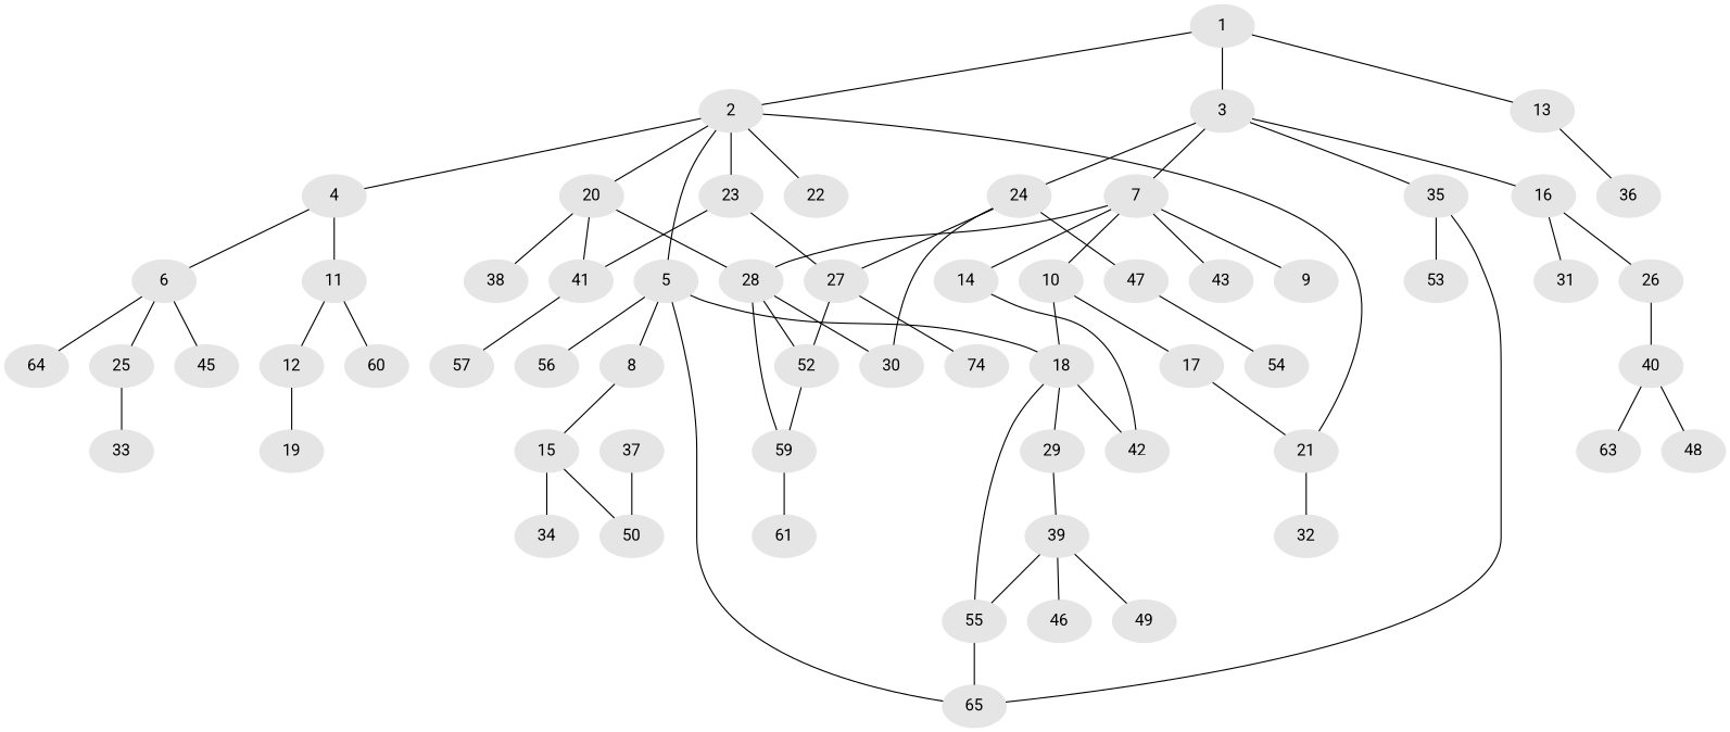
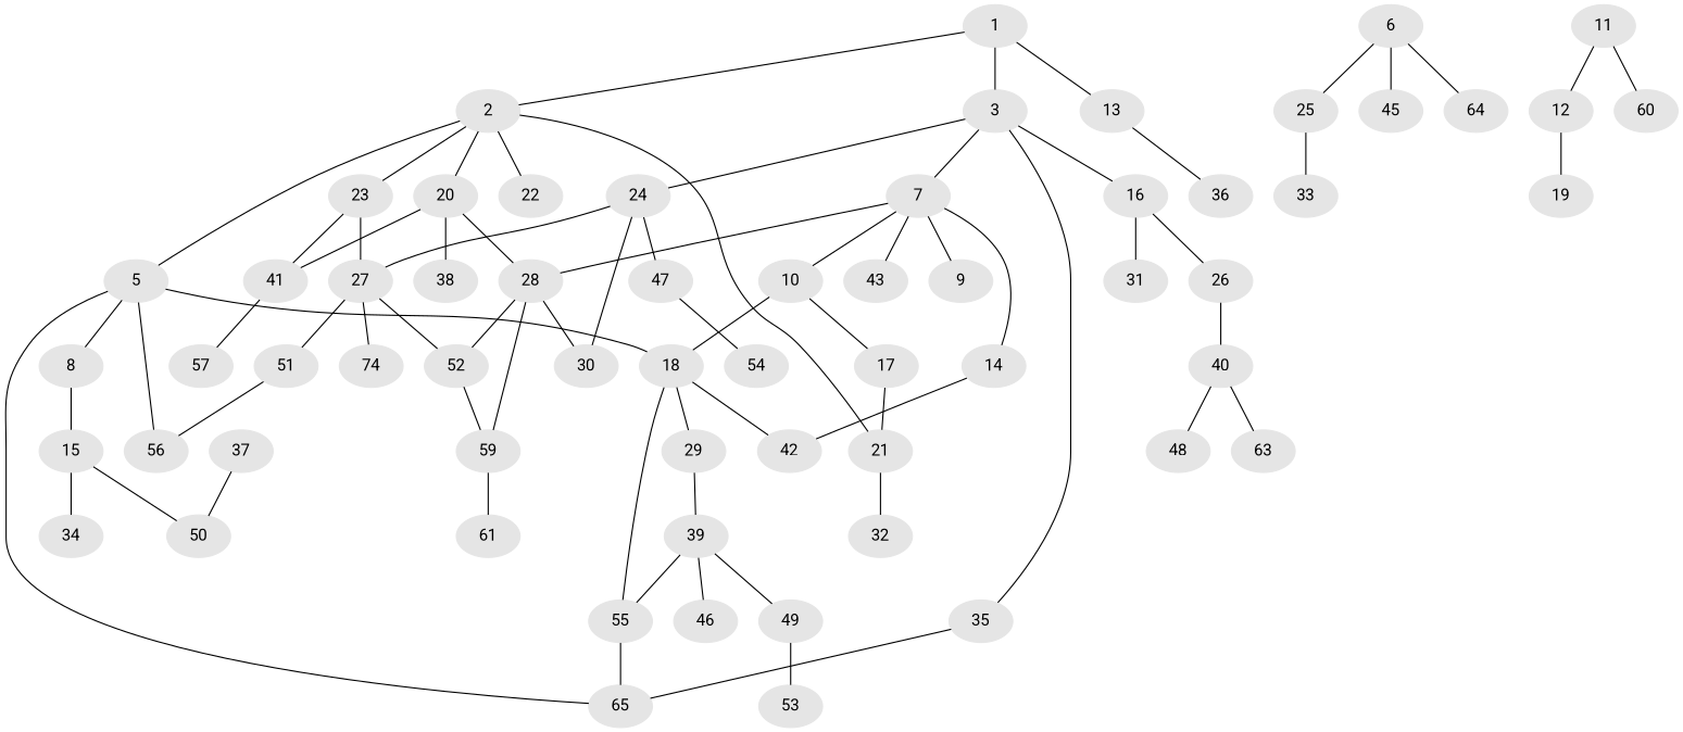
  graph {
    fontname=Roboto
    node [color=gray90 fontname=Roboto style=filled]
    edge [fontname=Roboto]
    1
    2
    3
    13
-   4
    5
    20
    21
    22
    23
    7
    16
    24
    35
    36
    6
    11
    8
    18
    56
    65
    28
    38
    41
    32
    27
    9
    10
    14
    43
    26
    31
    30
    47
    25
    45
    64
    12
    60
    15
    42
    29
    55
    33
    17
    52
    59
    34
    50
    19
    40
    39
    57
    n54 [label=74]
+   51
    54
    48
    63
    37
    61
    46
    49
    53
    1 -- 2
    1 -- 3
    1 -- 13
-   2 -- 4
    2 -- 5
    2 -- 20
    2 -- 21
    2 -- 22
    2 -- 23
    3 -- 7
    3 -- 16
    3 -- 24
    3 -- 35
    13 -- 36
-   4 -- 6
-   4 -- 11
    5 -- 8
    5 -- 18
    5 -- 56
    5 -- 65
    20 -- 28
    20 -- 38
    20 -- 41
    21 -- 32
    23 -- 41
    23 -- 27
    7 -- 28
    7 -- 9
    7 -- 10
    7 -- 14
    7 -- 43
    16 -- 26
    16 -- 31
    24 -- 27
    24 -- 30
    24 -- 47
    35 -- 65
    6 -- 25
    6 -- 45
    6 -- 64
    11 -- 12
    11 -- 60
    8 -- 15
    18 -- 42
    18 -- 29
    18 -- 55
    28 -- 30
    28 -- 52
    28 -- 59
    41 -- 57
    27 -- 52
    27 -- n54
+   27 -- 51
    10 -- 18
    10 -- 17
    14 -- 42
    26 -- 40
    47 -- 54
    25 -- 33
    12 -- 19
    15 -- 34
    15 -- 50
    29 -- 39
    55 -- 65
    17 -- 21
    52 -- 59
    59 -- 61
    40 -- 48
    40 -- 63
    39 -- 55
    39 -- 46
    39 -- 49
+   51 -- 56
    37 -- 50
-   35 -- 53
+   49 -- 53
  }
